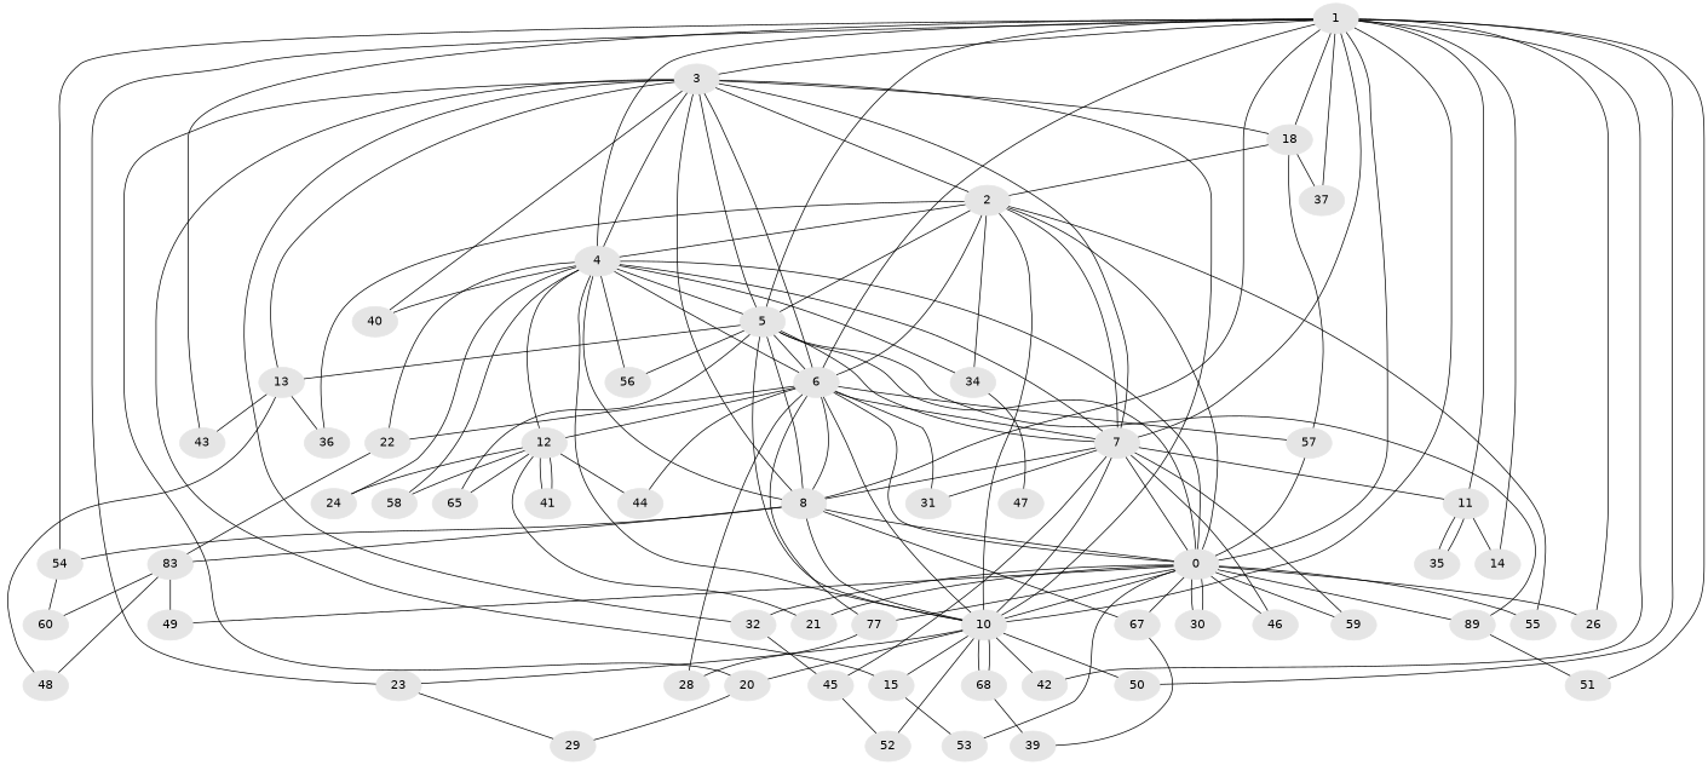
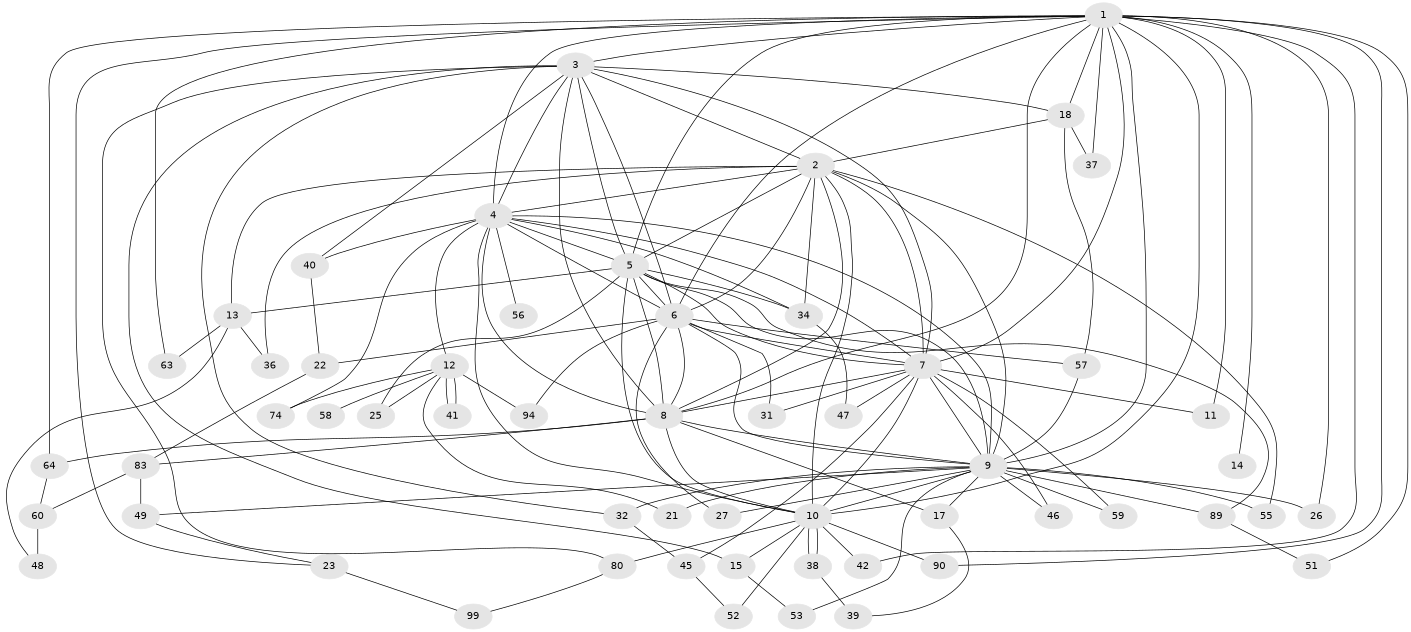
  graph {
    fontname="DejaVu Sans"
    node [color=gray90 fontname="DejaVu Sans" style=filled]
    edge [fontname="DejaVu Sans"]
    1
    3
    4
    5
    6
    7
    8
-   9 [label=0]
+   9
    10
    11
    14
    18
    23
    26
    37
    42
-   43
-   50
+   43 [label=63]
+   50 [label=90]
    51
-   54
+   54 [label=64]
    2
    34
    36
    55
    13
    15
-   20
+   20 [label=80]
    32
    40
    12
    22
-   24
+   24 [label=74]
    56
    58
    n35 [label=89]
-   25 [label=65]
-   27 [label=77]
-   28
+   25
+   27
    31
-   44
+   44 [label=94]
    57
    45
    46
    47
    59
-   17 [label=67]
+   17
    n47 [label=83]
    21
-   30
    49
    53
-   38 [label=68]
+   38
    52
-   35
-   29
+   29 [label=99]
    60
    48
    41
    39
    1 -- 3
    1 -- 4
    1 -- 5
    1 -- 6
    1 -- 7
    1 -- 8
    1 -- 9
    1 -- 10
    1 -- 11
    1 -- 14
    1 -- 18
    1 -- 23
    1 -- 26
    1 -- 37
    1 -- 42
    1 -- 43
    1 -- 50
    1 -- 51
    1 -- 54
    3 -- 4
    3 -- 5
    3 -- 6
    3 -- 7
    3 -- 8
-   3 -- 10
    3 -- 18
-   3 -- 13
+   2 -- 13
    3 -- 15
    3 -- 20
    3 -- 32
    3 -- 40
    4 -- 5
    4 -- 6
    4 -- 7
    4 -- 8
    4 -- 9
    4 -- 10
    4 -- 34
    4 -- 40
    4 -- 12
-   4 -- 22
+   40 -- 22
    4 -- 24
    4 -- 56
-   4 -- 58
    5 -- 6
    5 -- 7
    5 -- 8
    5 -- 9
    5 -- 10
    5 -- 13
-   5 -- 56
+   5 -- 34
    5 -- n35
    5 -- 25
    6 -- 7
    6 -- 8
    6 -- 9
-   6 -- 10
-   6 -- 12
    6 -- 22
    6 -- 27
-   6 -- 28
    6 -- 31
    6 -- 44
    6 -- 57
    7 -- 8
    7 -- 9
    7 -- 10
    7 -- 11
    7 -- 31
    7 -- 45
    7 -- 46
+   7 -- 47
    7 -- 59
    8 -- 9
    8 -- 10
    8 -- 54
    8 -- 17
    8 -- n47
    9 -- 10
    9 -- 26
    9 -- 55
    9 -- 32
    9 -- n35
    9 -- 27
    9 -- 46
    9 -- 59
    9 -- 17
    9 -- 21
-   9 -- 30
-   9 -- 30
    9 -- 49
    9 -- 53
-   10 -- 23
+   49 -- 23
    10 -- 42
    10 -- 50
    10 -- 15
    10 -- 20
    10 -- 38
    10 -- 38
    10 -- 52
-   11 -- 14
-   11 -- 35
-   11 -- 35
    18 -- 37
    18 -- 2
    18 -- 57
    23 -- 29
    54 -- 60
    2 -- 3
    2 -- 4
    2 -- 5
    2 -- 6
    2 -- 7
+   2 -- 8
    2 -- 9
    2 -- 10
    2 -- 34
    2 -- 36
    2 -- 55
    34 -- 47
    13 -- 43
    13 -- 36
    13 -- 48
    15 -- 53
    20 -- 29
    32 -- 45
    12 -- 24
    12 -- 58
    12 -- 25
    12 -- 44
    12 -- 21
    12 -- 41
    12 -- 41
    22 -- n47
    n35 -- 51
-   27 -- 28
    57 -- 9
    45 -- 52
    17 -- 39
    n47 -- 49
    n47 -- 60
-   n47 -- 48
+   60 -- 48
    38 -- 39
  }
